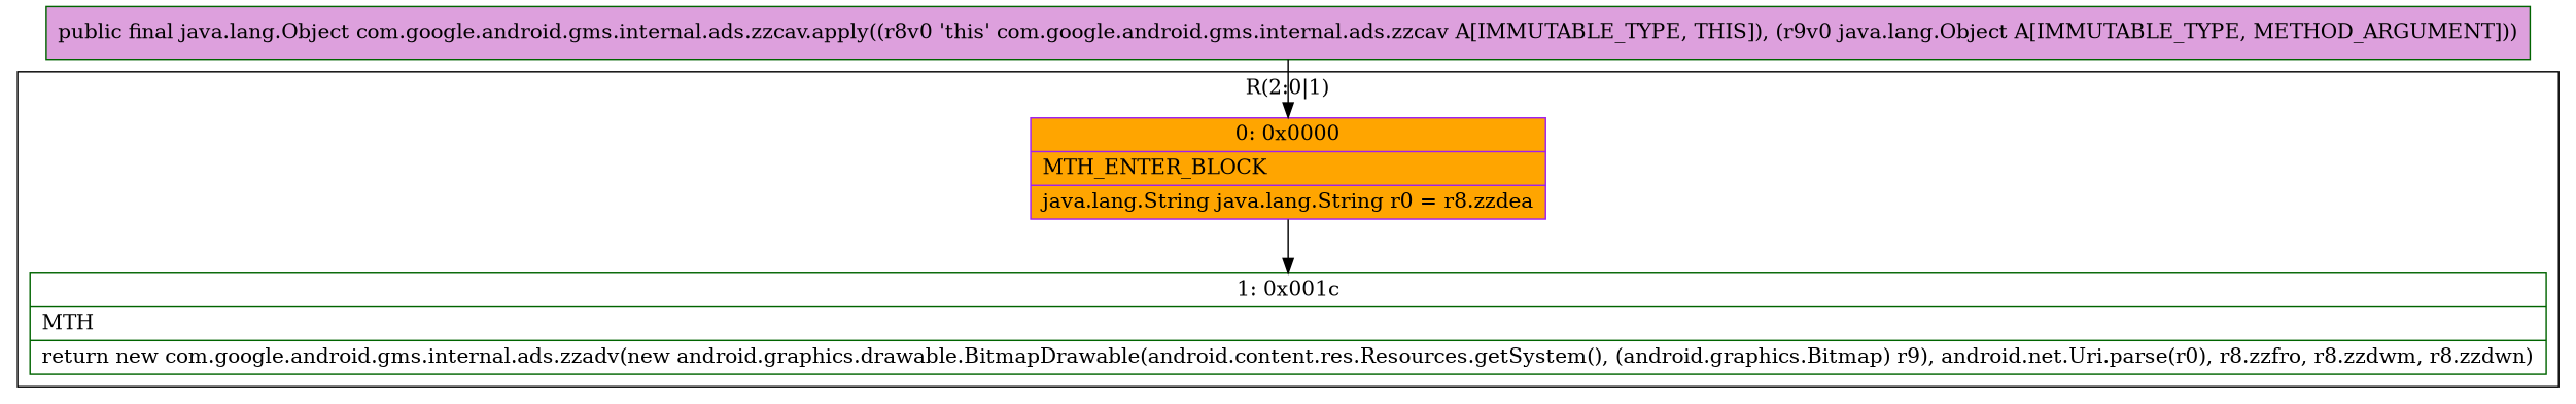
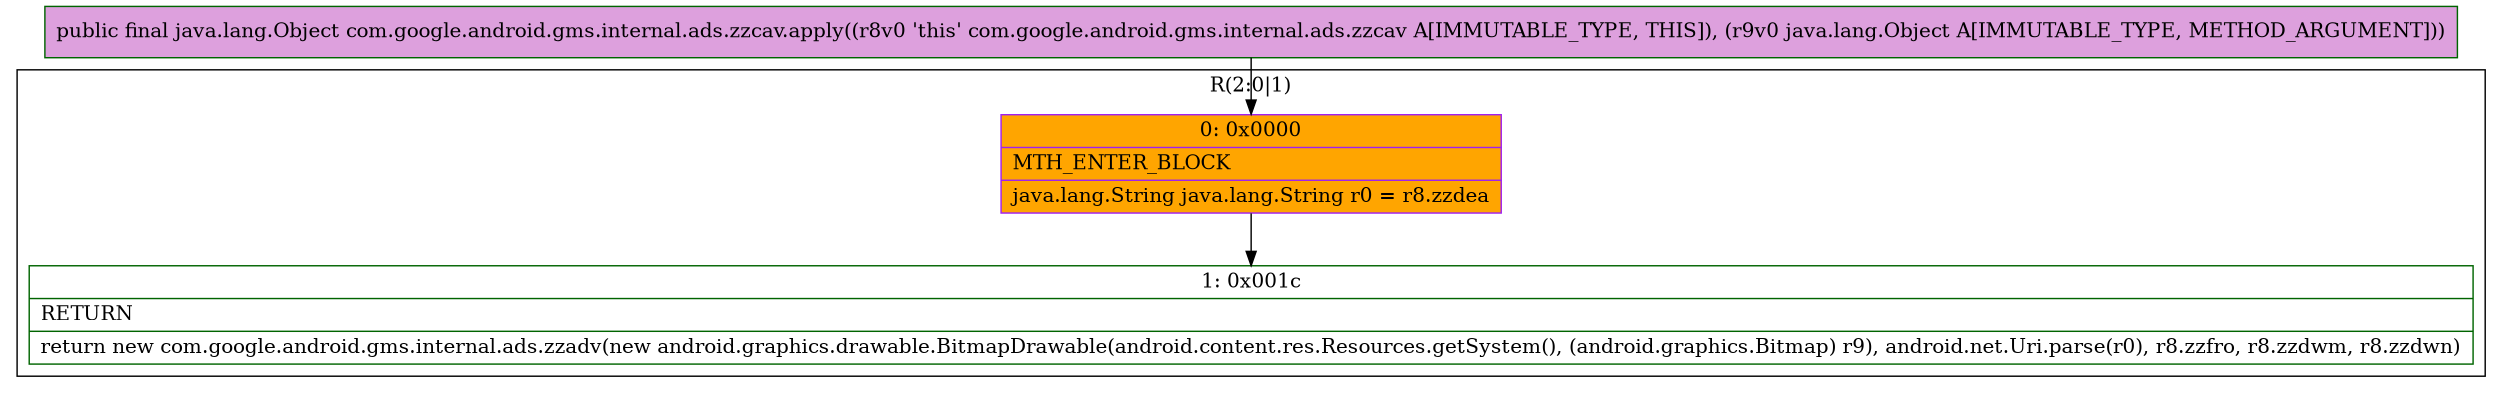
  digraph {
    node [color=darkgreen shape=record style=filled]
    n1 [color=purple label="{0\:\ 0x0000|MTH_ENTER_BLOCK\l|java.lang.String java.lang.String r0 = r8.zzdea\l}" fillcolor=orange]
-   n2 [label="{1\:\ 0x001c|MTH\l|return new com.google.android.gms.internal.ads.zzadv(new android.graphics.drawable.BitmapDrawable(android.content.res.Resources.getSystem(), (android.graphics.Bitmap) r9), android.net.Uri.parse(r0), r8.zzfro, r8.zzdwm, r8.zzdwn)\l}" fillcolor=white]
+   n2 [label="{1\:\ 0x001c|RETURN\l|return new com.google.android.gms.internal.ads.zzadv(new android.graphics.drawable.BitmapDrawable(android.content.res.Resources.getSystem(), (android.graphics.Bitmap) r9), android.net.Uri.parse(r0), r8.zzfro, r8.zzdwm, r8.zzdwn)\l}" fillcolor=white]
    n3 [label="{public final java.lang.Object com.google.android.gms.internal.ads.zzcav.apply((r8v0 'this' com.google.android.gms.internal.ads.zzcav A[IMMUTABLE_TYPE, THIS]), (r9v0 java.lang.Object A[IMMUTABLE_TYPE, METHOD_ARGUMENT])) }" fillcolor=plum]
    subgraph cluster_1 {
      label="R(2:0|1)"
      n1
      n2
    }
    n1 -> n2
    n3 -> n1
  }
